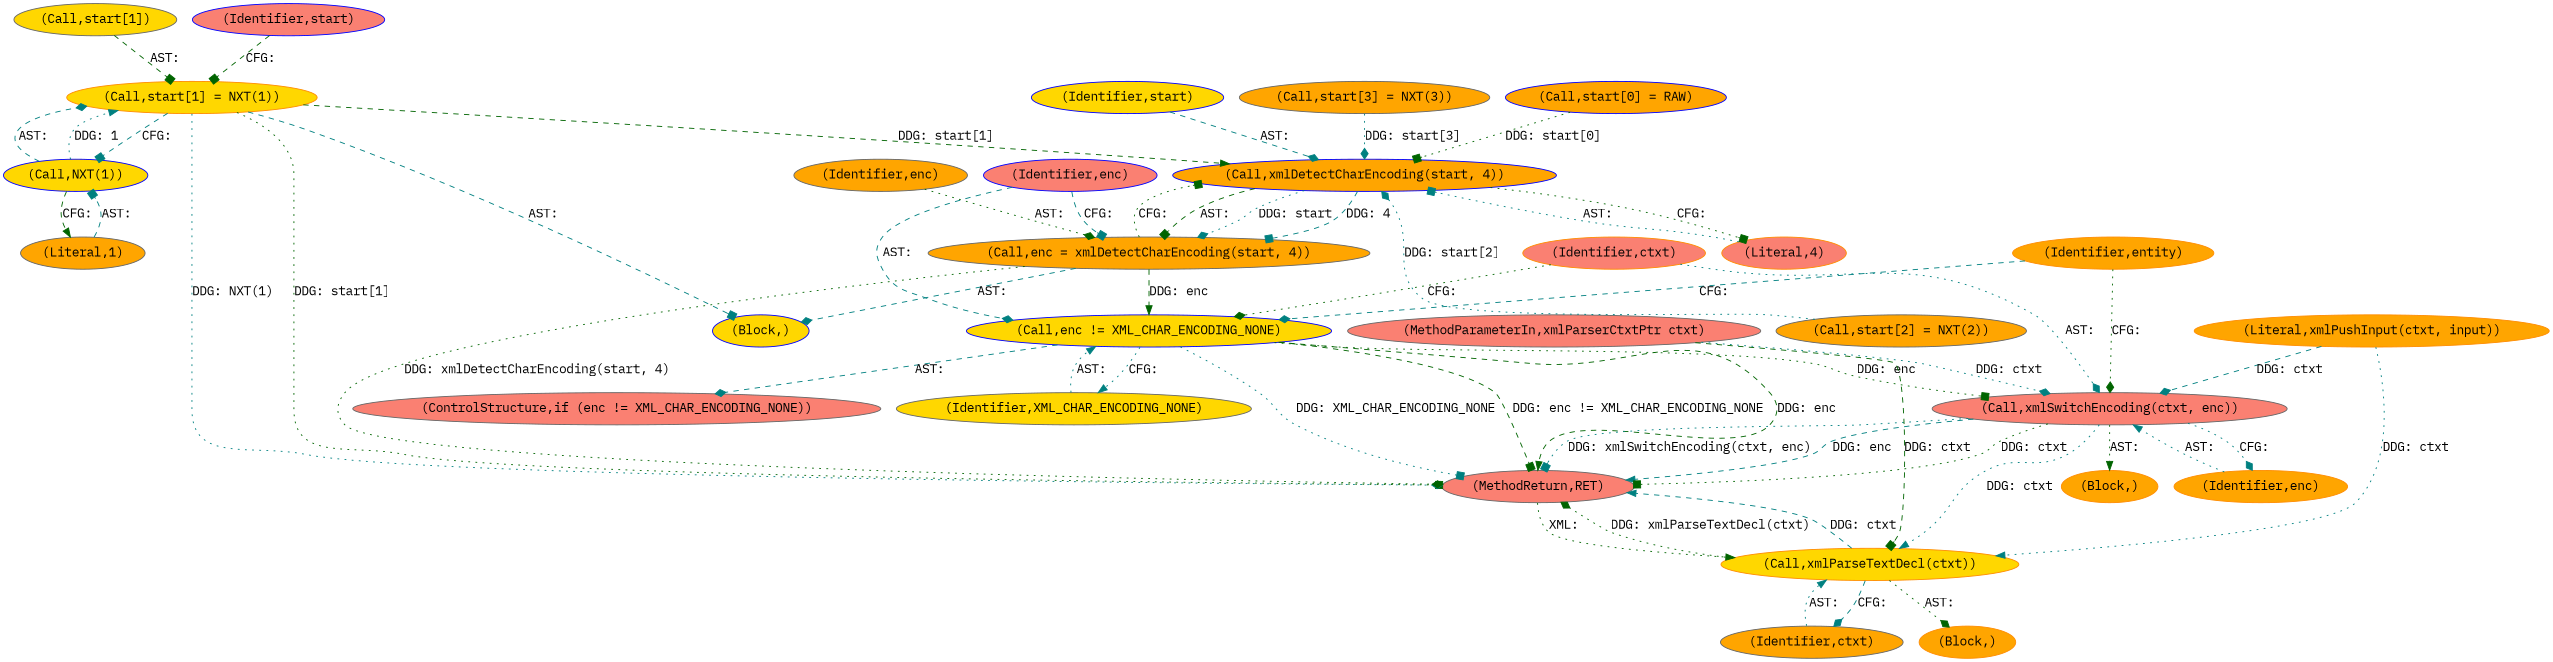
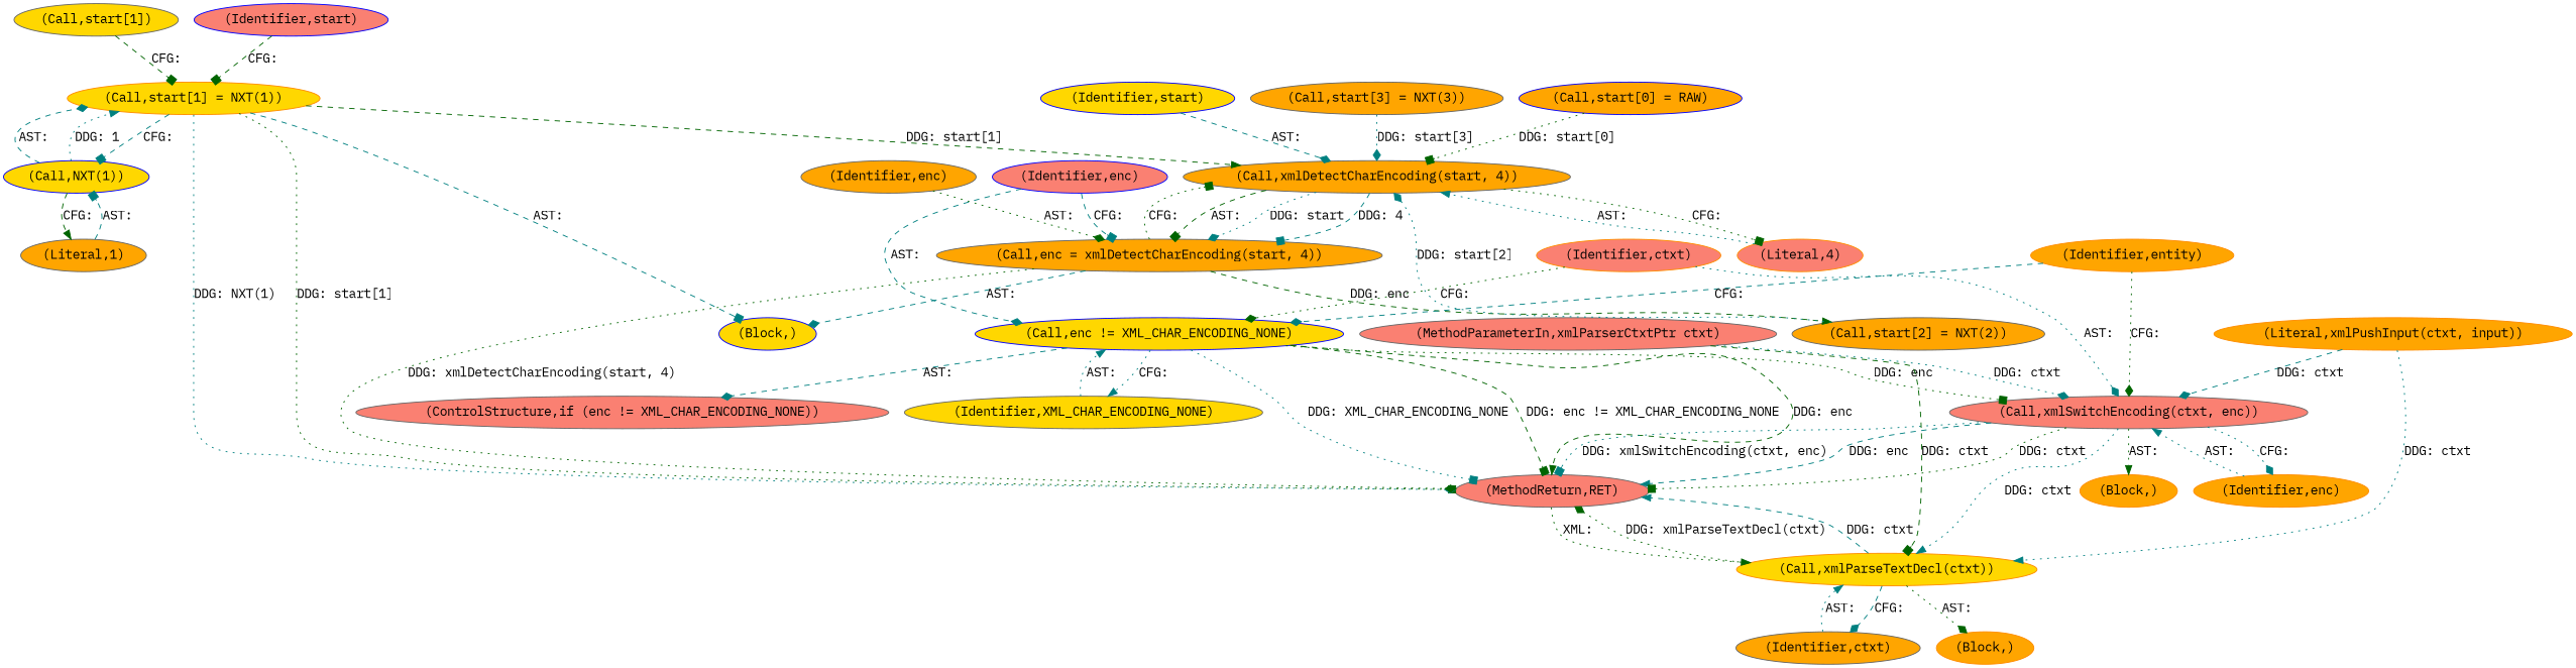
  digraph {
    fontname="IBM Plex Mono"
    node [color=gray40 fillcolor=orange fontname="IBM Plex Mono" style=filled]
    edge [arrowhead=diamond color=teal fontname="IBM Plex Mono" style=dotted]
    n1 [color=darkorange fillcolor=gold label="(Call,start[1] = NXT(1))"]
    n2 [color=blue fillcolor=gold label="(Call,NXT(1))"]
-   n3 [color=blue label="(Call,xmlDetectCharEncoding(start, 4))"]
+   n3 [label="(Call,xmlDetectCharEncoding(start, 4))"]
    n4 [color=blue fillcolor=gold label="(Block,)"]
    n5 [fillcolor=salmon label="(MethodReturn,RET)"]
    n6 [label="(Literal,1)"]
    n7 [label="(Call,enc = xmlDetectCharEncoding(start, 4))"]
    n8 [color=darkorange fillcolor=salmon label="(Literal,4)"]
    n9 [color=darkorange fillcolor=gold label="(Call,xmlParseTextDecl(ctxt))"]
    n10 [color=blue fillcolor=gold label="(Call,enc != XML_CHAR_ENCODING_NONE)"]
    n11 [fillcolor=salmon label="(Call,xmlSwitchEncoding(ctxt, enc))"]
    n12 [fillcolor=salmon label="(ControlStructure,if (enc != XML_CHAR_ENCODING_NONE))"]
    n13 [fillcolor=gold label="(Identifier,XML_CHAR_ENCODING_NONE)"]
    n14 [color=darkorange label="(Block,)"]
    n15 [color=darkorange label="(Identifier,enc)"]
    n16 [label="(Identifier,ctxt)"]
    n17 [color=darkorange label="(Block,)"]
    n18 [fillcolor=gold label="(Call,start[1])"]
    n19 [color=blue fillcolor=salmon label="(Identifier,enc)"]
    n20 [label="(Call,start[3] = NXT(3))"]
    n21 [color=blue label="(Call,start[0] = RAW)"]
    n22 [fillcolor=salmon label="(MethodParameterIn,xmlParserCtxtPtr ctxt)"]
    n23 [color=darkorange label="(Literal,xmlPushInput(ctxt, input))"]
    n24 [color=darkorange label="(Identifier,entity)"]
    n25 [color=blue fillcolor=gold label="(Identifier,start)"]
    n26 [color=blue fillcolor=salmon label="(Identifier,start)"]
    n27 [color=darkorange fillcolor=salmon label="(Identifier,ctxt)"]
    n28 [label="(Identifier,enc)"]
    n29 [label="(Call,start[2] = NXT(2))"]
    n1 -> n2 [arrowhead=box label="CFG: " style=dashed]
    n1 -> n3 [arrowhead=normal color=darkgreen label="DDG: start[1]" style=dashed]
    n1 -> n4 [arrowhead=box label="AST: " style=dashed]
    n1 -> n5 [arrowhead=box color=darkgreen label="DDG: start[1]"]
    n1 -> n5 [label="DDG: NXT(1)"]
    n2 -> n1 [label="AST: " style=dashed]
    n2 -> n1 [arrowhead=normal label="DDG: 1"]
    n2 -> n6 [arrowhead=normal color=darkgreen label="CFG: " style=dashed]
    n3 -> n7 [arrowhead=box color=darkgreen label="AST: " style=dashed]
    n3 -> n7 [label="DDG: start"]
    n3 -> n7 [arrowhead=box label="DDG: 4" style=dashed]
    n3 -> n8 [arrowhead=box color=darkgreen label="CFG: "]
    n5 -> n9 [arrowhead=normal color=darkgreen label="XML: "]
    n6 -> n2 [arrowhead=box label="AST: " style=dashed]
    n7 -> n3 [arrowhead=box color=darkgreen label="CFG: "]
    n7 -> n4 [label="AST: " style=dashed]
    n7 -> n5 [color=darkgreen label="DDG: xmlDetectCharEncoding(start, 4)"]
-   n7 -> n10 [arrowhead=normal color=darkgreen label="DDG: enc" style=dashed]
-   n8 -> n3 [arrowhead=box label="AST: "]
+   n7 -> n29 [arrowhead=normal color=darkgreen label="DDG: enc" style=dashed]
+   n8 -> n3 [arrowhead=normal label="AST: "]
    n9 -> n5 [color=darkgreen label="DDG: xmlParseTextDecl(ctxt)"]
    n9 -> n5 [arrowhead=normal label="DDG: ctxt" style=dashed]
    n9 -> n16 [label="CFG: " style=dashed]
    n9 -> n17 [color=darkgreen label="AST: "]
    n10 -> n5 [arrowhead=normal color=darkgreen label="DDG: enc" style=dashed]
    n10 -> n5 [arrowhead=box label="DDG: XML_CHAR_ENCODING_NONE"]
    n10 -> n5 [arrowhead=box color=darkgreen label="DDG: enc != XML_CHAR_ENCODING_NONE" style=dashed]
    n10 -> n11 [arrowhead=box color=darkgreen label="DDG: enc"]
    n10 -> n12 [label="AST: " style=dashed]
    n10 -> n13 [arrowhead=normal label="CFG: "]
    n11 -> n5 [arrowhead=box label="DDG: xmlSwitchEncoding(ctxt, enc)"]
    n11 -> n5 [arrowhead=normal label="DDG: enc" style=dashed]
    n11 -> n5 [arrowhead=box color=darkgreen label="DDG: ctxt"]
    n11 -> n9 [arrowhead=normal label="DDG: ctxt"]
    n11 -> n14 [arrowhead=normal color=darkgreen label="AST: "]
    n11 -> n15 [label="CFG: "]
    n13 -> n10 [arrowhead=normal label="AST: "]
    n15 -> n11 [arrowhead=normal label="AST: "]
    n16 -> n9 [arrowhead=normal label="AST: "]
-   n18 -> n1 [arrowhead=box color=darkgreen label="AST: " style=dashed]
+   n18 -> n1 [arrowhead=box color=darkgreen label="CFG: " style=dashed]
    n19 -> n7 [arrowhead=box label="CFG: " style=dashed]
    n19 -> n10 [label="AST: " style=dashed]
    n20 -> n3 [label="DDG: start[3]"]
    n21 -> n3 [arrowhead=box color=darkgreen label="DDG: start[0]"]
    n22 -> n9 [arrowhead=box color=darkgreen label="DDG: ctxt" style=dashed]
    n22 -> n11 [label="DDG: ctxt"]
    n23 -> n9 [arrowhead=normal label="DDG: ctxt"]
    n23 -> n11 [label="DDG: ctxt" style=dashed]
    n24 -> n10 [label="CFG: " style=dashed]
    n24 -> n11 [color=darkgreen label="CFG: "]
    n25 -> n3 [label="AST: " style=dashed]
    n26 -> n1 [arrowhead=box color=darkgreen label="CFG: " style=dashed]
    n27 -> n10 [color=darkgreen label="CFG: "]
    n27 -> n11 [label="AST: "]
    n28 -> n7 [color=darkgreen label="AST: "]
    n29 -> n3 [label="DDG: start[2]"]
  }
